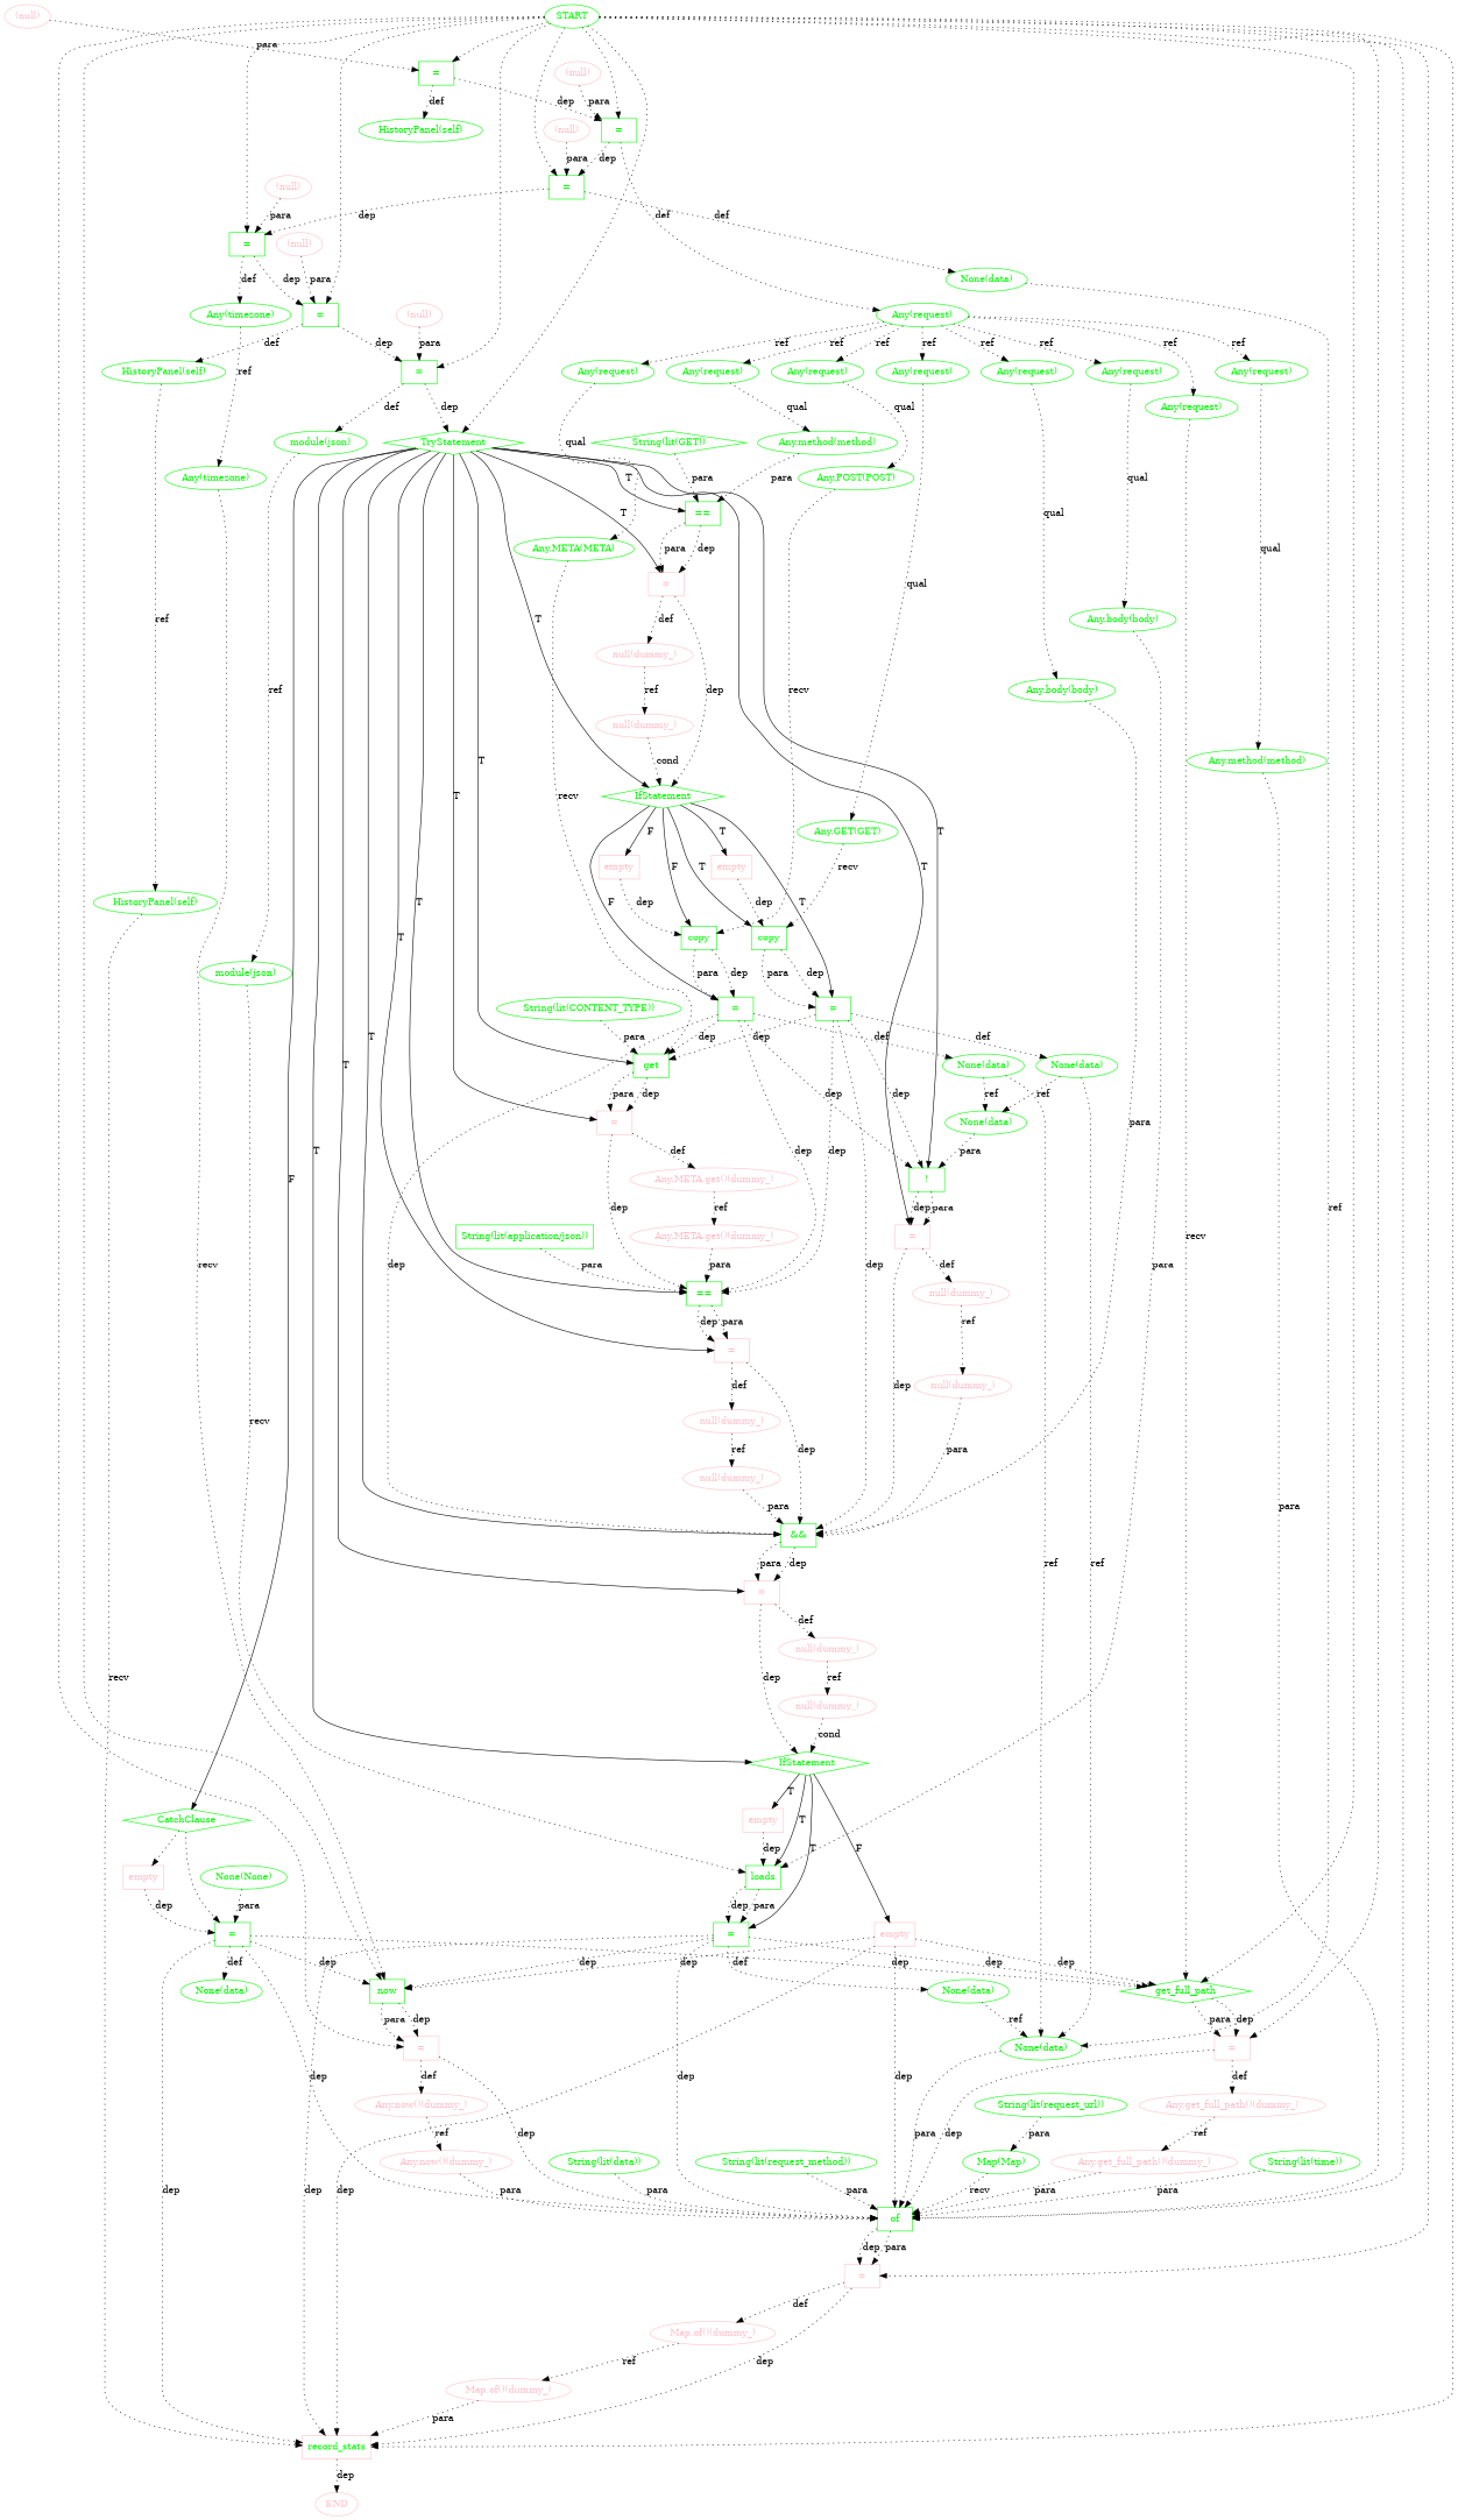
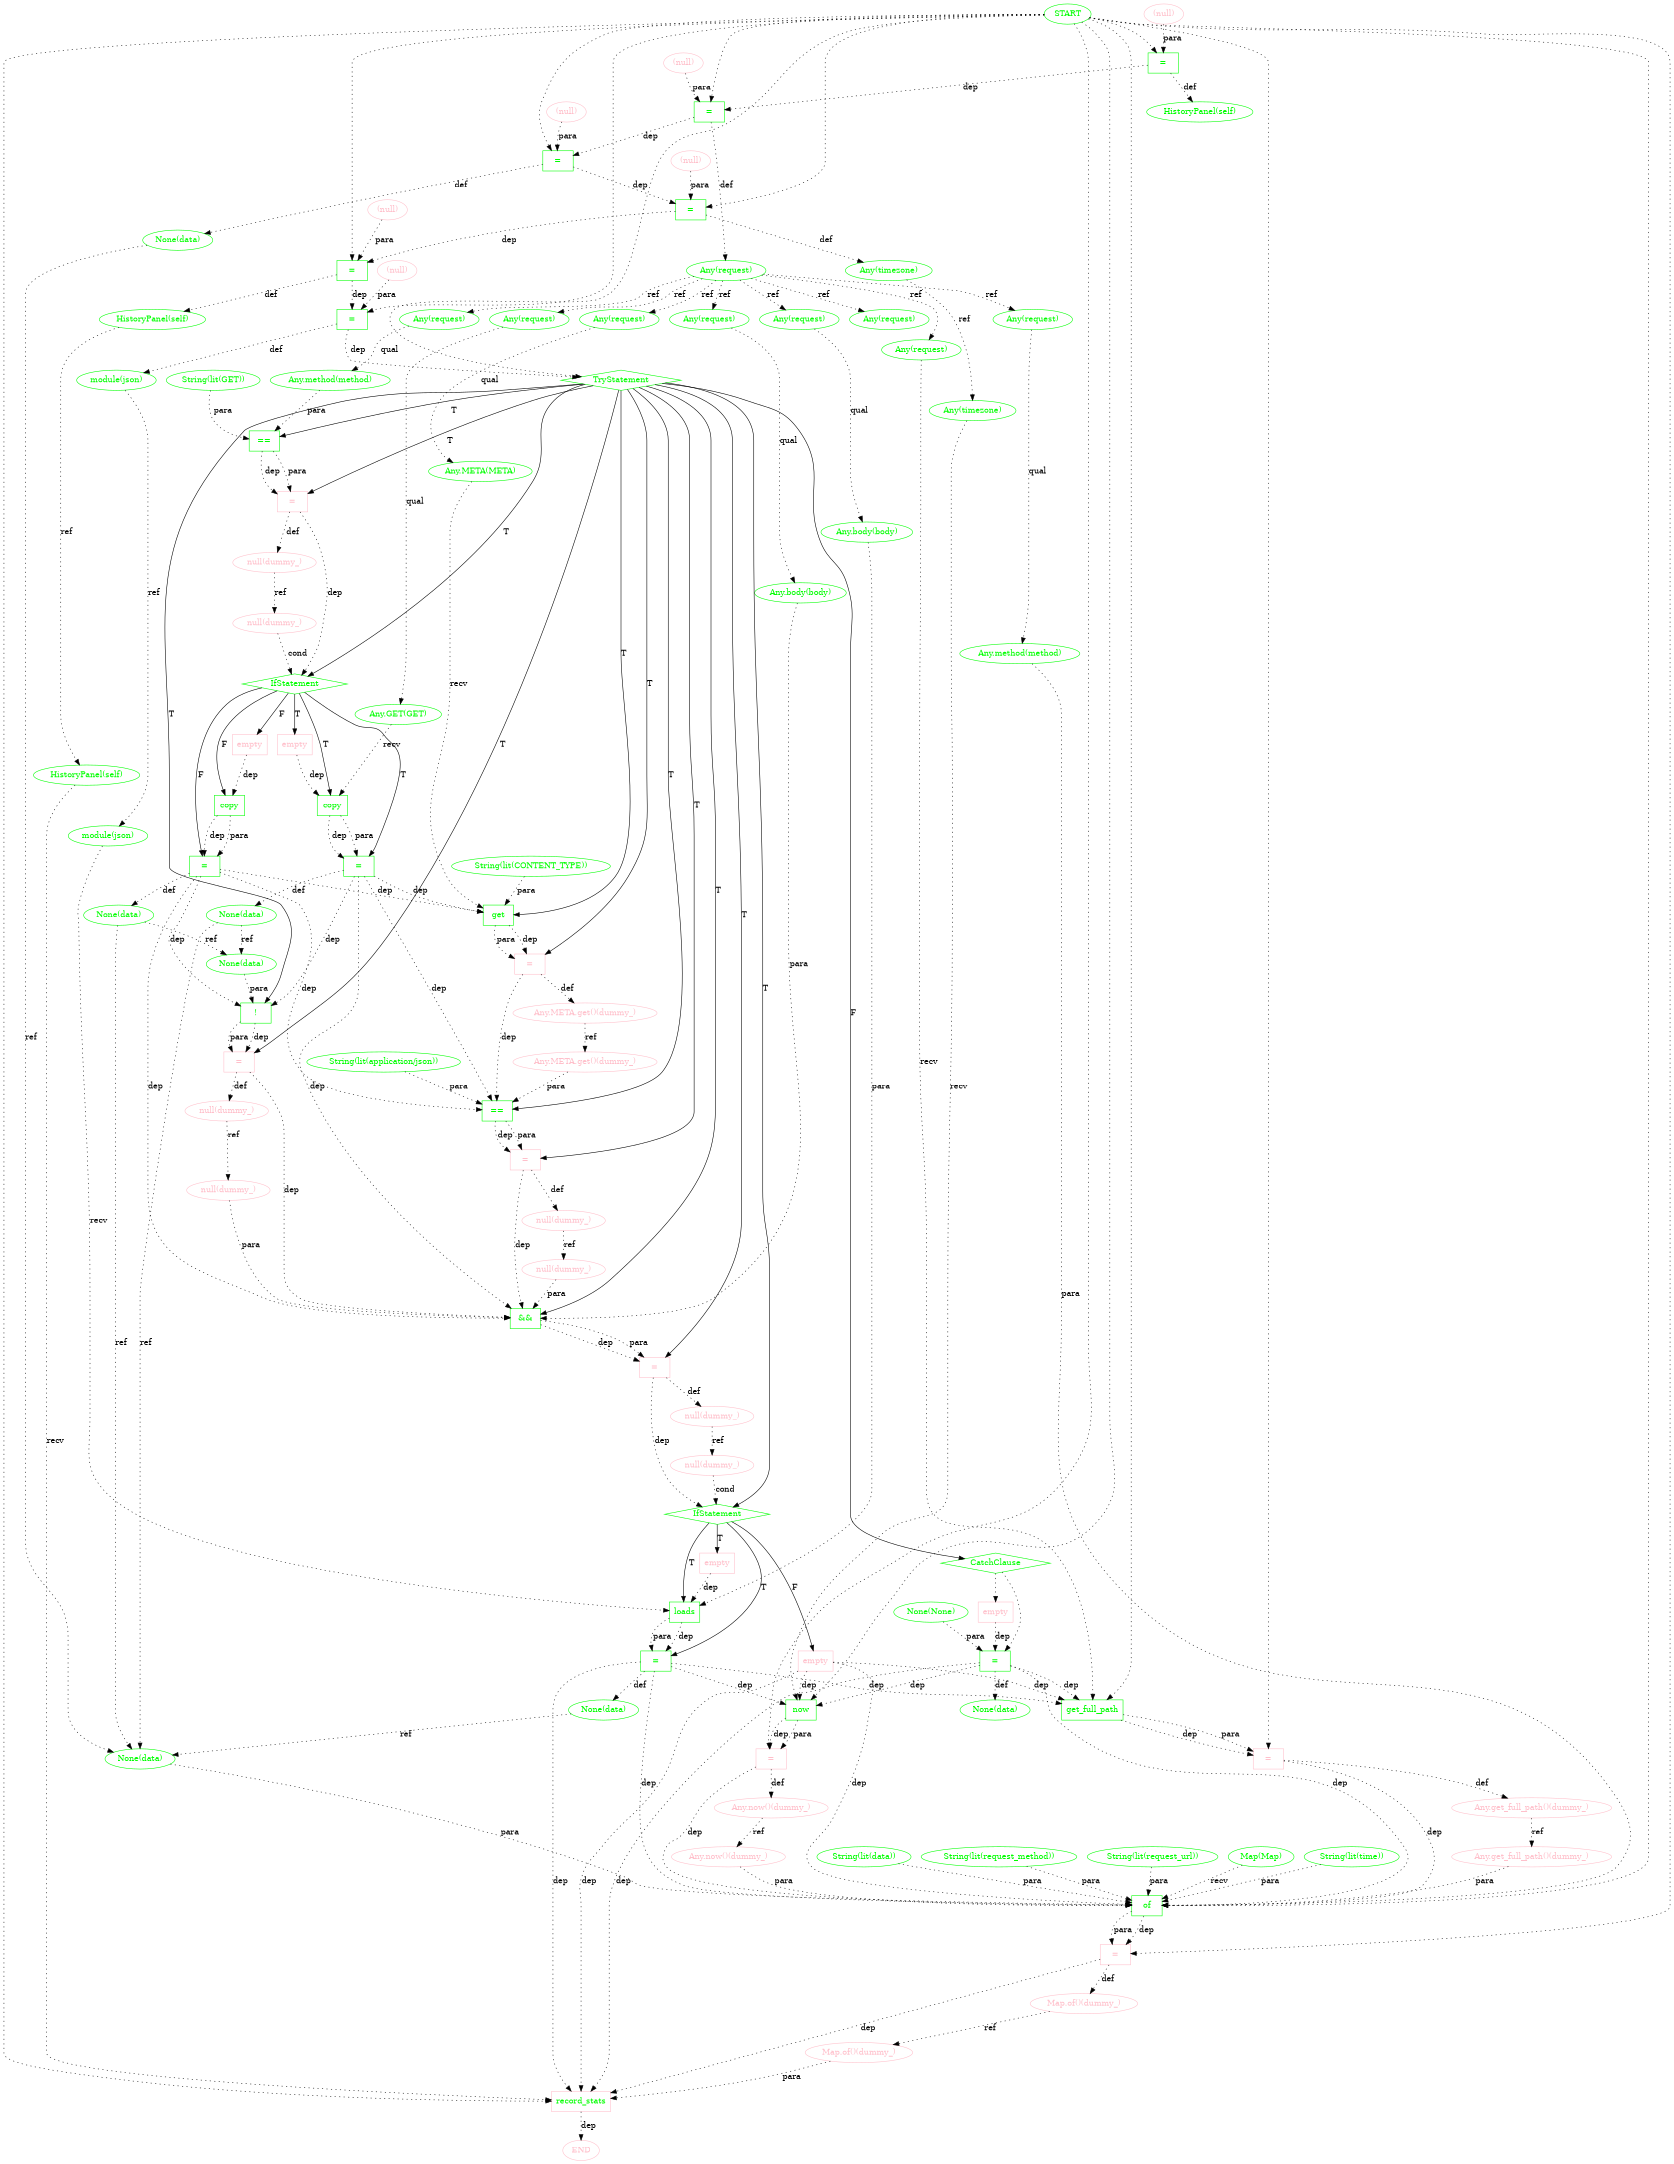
  digraph {
    node [color=green fontcolor=green shape=ellipse]
    edge [style=dotted]
    n1 [label="None(data)"]
    n2 [color=pink fontcolor=pink label="null(dummy_)"]
    n3 [label=IfStatement shape=diamond]
    n4 [label="=" shape=box]
    n5 [label=copy shape=box]
    n6 [label="=" shape=box]
    n7 [label=copy shape=box]
    n8 [color=pink fontcolor=pink label=empty shape=box]
    n9 [color=pink fontcolor=pink label=empty shape=box]
    n10 [label="Any(timezone)"]
    n11 [label=now shape=box]
    n12 [color=pink fontcolor=pink label="=" shape=box]
    n13 [color=pink fontcolor=pink label="=" shape=box]
    n14 [color=pink fontcolor=pink label="null(dummy_)"]
    n15 [label=IfStatement shape=diamond]
    n16 [color=pink fontcolor=pink label="null(dummy_)"]
    n17 [color=pink fontcolor=pink label=empty shape=box]
    n18 [label=loads shape=box]
    n19 [color=pink fontcolor=pink label=empty shape=box]
    n20 [label="=" shape=box]
-   n21 [label="String(lit(application/json))" shape=box]
+   n21 [label="String(lit(application/json))"]
    n22 [label="==" shape=box]
    n23 [color=pink fontcolor=pink label="=" shape=box]
    n24 [label="None(data)"]
    n25 [label="None(data)"]
    n26 [label=of shape=box]
    n27 [color=pink fontcolor=pink label="Any.get_full_path()(dummy_)"]
    n28 [color=pink fontcolor=pink label="=" shape=box]
    n29 [label="Any.method(method)"]
    n30 [label="==" shape=box]
    n31 [color=pink fontcolor=pink label="=" shape=box]
    n32 [color=pink fontcolor=pink label="null(dummy_)"]
    n33 [label="&&" shape=box]
    n34 [color=pink fontcolor=pink label="Map.of()(dummy_)"]
    n35 [color=pink fontcolor=pink label="Map.of()(dummy_)"]
    n36 [color=pink label=record_stats shape=box]
    n37 [label="module(json)"]
    n38 [label="module(json)"]
    n39 [label="None(data)"]
    n40 [label=get shape=box]
    n41 [label="!" shape=box]
    n42 [label="None(data)"]
    n43 [label="Any(request)"]
    n44 [label="Any(request)"]
    n45 [label="Any(request)"]
    n46 [label="Any(request)"]
    n47 [label="Any(request)"]
    n48 [label="Any(request)"]
    n49 [label="Any(request)"]
    n50 [label="Any(request)"]
    n51 [label="Any(request)"]
    n52 [label="Any.body(body)"]
    n53 [label="Any.body(body)"]
-   n54 [label=get_full_path shape=diamond]
+   n54 [label=get_full_path shape=box]
    n55 [label="Any.META(META)"]
    n56 [label="Any.method(method)"]
    n57 [label="Any.GET(GET)"]
-   n58 [label="Any.POST(POST)"]
    n59 [label="=" shape=box]
    n60 [label="=" shape=box]
    n61 [label="=" shape=box]
    n62 [label="Any(timezone)"]
    n63 [color=pink fontcolor=pink label=empty shape=box]
    n64 [label="=" shape=box]
    n65 [label="None(data)"]
    n66 [color=pink fontcolor=pink label="=" shape=box]
    n67 [color=pink fontcolor=pink label="=" shape=box]
    n68 [color=pink fontcolor=pink label="Any.META.get()(dummy_)"]
    n69 [label="String(lit(data))"]
    n70 [color=pink fontcolor=pink label="(null)"]
    n71 [label="=" shape=box]
    n72 [color=pink fontcolor=pink label="null(dummy_)"]
    n73 [label=CatchClause shape=diamond]
    n74 [color=pink fontcolor=pink label=END shape=""]
    n75 [color=pink fontcolor=pink label="null(dummy_)"]
    n76 [color=pink fontcolor=pink label="null(dummy_)"]
    n77 [label="HistoryPanel(self)"]
    n78 [color=pink fontcolor=pink label="=" shape=box]
    n79 [color=pink fontcolor=pink label="(null)"]
    n80 [label="=" shape=box]
    n81 [label="HistoryPanel(self)"]
    n82 [label="String(lit(request_method))"]
    n83 [color=pink fontcolor=pink label="Any.now()(dummy_)"]
    n84 [color=pink fontcolor=pink label="Any.now()(dummy_)"]
    n85 [label="None(data)"]
    n86 [color=pink fontcolor=pink label="(null)"]
    n87 [color=pink fontcolor=pink label="null(dummy_)"]
    n88 [label="=" shape=box]
    n89 [label=TryStatement shape=diamond]
    n90 [label="HistoryPanel(self)"]
    n91 [label="String(lit(request_url))"]
    n92 [color=pink fontcolor=pink label="Any.META.get()(dummy_)"]
    n93 [label="Map(Map)"]
    n94 [color=pink fontcolor=pink label="Any.get_full_path()(dummy_)"]
    n95 [label="String(lit(CONTENT_TYPE))"]
    n96 [label=START shape=""]
    n97 [label="String(lit(time))"]
    n98 [color=pink fontcolor=pink label="(null)"]
    n99 [label="None(None)"]
-   n100 [label="String(lit(GET))" shape=diamond]
+   n100 [label="String(lit(GET))"]
    n101 [color=pink fontcolor=pink label="(null)"]
    n102 [color=pink fontcolor=pink label="(null)"]
    n2 -> n3 [label=cond]
    n3 -> n4 [label=F style=""]
    n3 -> n5 [label=T style=""]
    n3 -> n6 [label=T style=""]
    n3 -> n7 [label=F style=""]
    n3 -> n8 [label=F style=""]
    n3 -> n9 [label=T style=""]
    n4 -> n22 [label=dep]
    n4 -> n33 [label=dep]
    n4 -> n39 [label=def]
    n4 -> n40 [label=dep]
    n4 -> n41 [label=dep]
    n5 -> n6 [label=dep]
    n5 -> n6 [label=para]
    n6 -> n22 [label=dep]
    n6 -> n33 [label=dep]
    n6 -> n40 [label=dep]
    n6 -> n41 [label=dep]
    n6 -> n42 [label=def]
    n7 -> n4 [label=dep]
    n7 -> n4 [label=para]
    n8 -> n7 [label=dep]
    n9 -> n5 [label=dep]
    n10 -> n11 [label=recv]
    n11 -> n12 [label=dep]
    n11 -> n12 [label=para]
    n12 -> n26 [label=dep]
    n12 -> n83 [label=def]
    n13 -> n14 [label=def]
    n13 -> n15 [label=dep]
    n14 -> n16 [label=ref]
    n15 -> n17 [label=F style=""]
    n15 -> n18 [label=T style=""]
    n15 -> n19 [label=T style=""]
    n15 -> n20 [label=T style=""]
    n16 -> n15 [label=cond]
    n17 -> n11 [label=dep]
    n17 -> n26 [label=dep]
    n17 -> n36 [label=dep]
    n17 -> n54 [label=dep]
    n18 -> n20 [label=dep]
    n18 -> n20 [label=para]
    n19 -> n18 [label=dep]
    n20 -> n11 [label=dep]
    n20 -> n26 [label=dep]
    n20 -> n36 [label=dep]
    n20 -> n54 [label=dep]
    n20 -> n85 [label=def]
    n21 -> n22 [label=para]
    n22 -> n23 [label=dep]
    n22 -> n23 [label=para]
    n23 -> n33 [label=dep]
    n23 -> n75 [label=def]
    n24 -> n25 [label=ref]
    n25 -> n26 [label=para]
    n26 -> n28 [label=dep]
    n26 -> n28 [label=para]
    n27 -> n26 [label=para]
    n28 -> n34 [label=def]
    n28 -> n36 [label=dep]
    n29 -> n30 [label=para]
    n30 -> n31 [label=dep]
    n30 -> n31 [label=para]
    n31 -> n3 [label=dep]
    n31 -> n72 [label=def]
    n32 -> n33 [label=para]
    n33 -> n13 [label=dep]
    n33 -> n13 [label=para]
    n34 -> n35 [label=ref]
    n35 -> n36 [label=para]
    n36 -> n74 [label=dep]
    n37 -> n38 [label=ref]
    n38 -> n18 [label=recv]
    n39 -> n25 [label=ref]
    n39 -> n65 [label=ref]
    n40 -> n66 [label=dep]
    n40 -> n66 [label=para]
    n41 -> n67 [label=dep]
    n41 -> n67 [label=para]
    n42 -> n25 [label=ref]
    n42 -> n65 [label=ref]
    n43 -> n44 [label=ref]
    n43 -> n45 [label=ref]
    n43 -> n46 [label=ref]
    n43 -> n47 [label=ref]
    n43 -> n48 [label=ref]
    n43 -> n49 [label=ref]
    n43 -> n50 [label=ref]
    n43 -> n51 [label=ref]
    n44 -> n52 [label=qual]
    n45 -> n53 [label=qual]
    n46 -> n29 [label=qual]
    n47 -> n54 [label=recv]
    n48 -> n55 [label=qual]
    n49 -> n56 [label=qual]
    n50 -> n57 [label=qual]
-   n51 -> n58 [label=qual]
    n52 -> n18 [label=para]
    n53 -> n33 [label=para]
    n54 -> n78 [label=dep]
    n54 -> n78 [label=para]
    n55 -> n40 [label=recv]
    n56 -> n26 [label=para]
    n57 -> n5 [label=recv]
-   n58 -> n7 [label=recv]
    n59 -> n24 [label=def]
    n59 -> n60 [label=dep]
    n60 -> n61 [label=dep]
    n60 -> n62 [label=def]
    n61 -> n88 [label=dep]
    n61 -> n90 [label=def]
    n62 -> n10 [label=ref]
    n63 -> n64 [label=dep]
    n64 -> n1 [label=def]
    n64 -> n11 [label=dep]
    n64 -> n26 [label=dep]
    n64 -> n36 [label=dep]
    n64 -> n54 [label=dep]
    n65 -> n41 [label=para]
    n66 -> n22 [label=dep]
    n66 -> n92 [label=def]
    n67 -> n33 [label=dep]
    n67 -> n87 [label=def]
    n68 -> n22 [label=para]
    n69 -> n26 [label=para]
    n70 -> n71 [label=para]
    n71 -> n43 [label=def]
    n71 -> n59 [label=dep]
    n72 -> n2 [label=ref]
    n73 -> n63
    n73 -> n64
    n75 -> n76 [label=ref]
    n76 -> n33 [label=para]
    n77 -> n36 [label=recv]
    n78 -> n26 [label=dep]
    n78 -> n94 [label=def]
    n79 -> n80 [label=para]
    n80 -> n71 [label=dep]
    n80 -> n81 [label=def]
    n82 -> n26 [label=para]
    n83 -> n84 [label=ref]
    n84 -> n26 [label=para]
    n85 -> n25 [label=ref]
    n86 -> n60 [label=para]
    n87 -> n32 [label=ref]
    n88 -> n37 [label=def]
    n88 -> n89 [label=dep]
    n89 -> n3 [label=T style=""]
    n89 -> n13 [label=T style=""]
    n89 -> n15 [label=T style=""]
    n89 -> n22 [label=T style=""]
    n89 -> n23 [label=T style=""]
    n89 -> n30 [label=T style=""]
    n89 -> n31 [label=T style=""]
    n89 -> n33 [label=T style=""]
    n89 -> n40 [label=T style=""]
    n89 -> n41 [label=T style=""]
    n89 -> n66 [label=T style=""]
    n89 -> n67 [label=T style=""]
    n89 -> n73 [label=F style=""]
    n90 -> n77 [label=ref]
-   n91 -> n93 [label=para]
+   n91 -> n26 [label=para]
    n92 -> n68 [label=ref]
    n93 -> n26 [label=recv]
    n94 -> n27 [label=ref]
    n95 -> n40 [label=para]
    n96 -> n11
    n96 -> n12
    n96 -> n26
    n96 -> n28
    n96 -> n36
    n96 -> n54
    n96 -> n59
    n96 -> n60
    n96 -> n61
    n96 -> n71
    n96 -> n78
    n96 -> n80
    n96 -> n88
    n96 -> n89
    n97 -> n26 [label=para]
    n98 -> n59 [label=para]
    n99 -> n64 [label=para]
    n100 -> n30 [label=para]
    n101 -> n61 [label=para]
    n102 -> n88 [label=para]
  }
